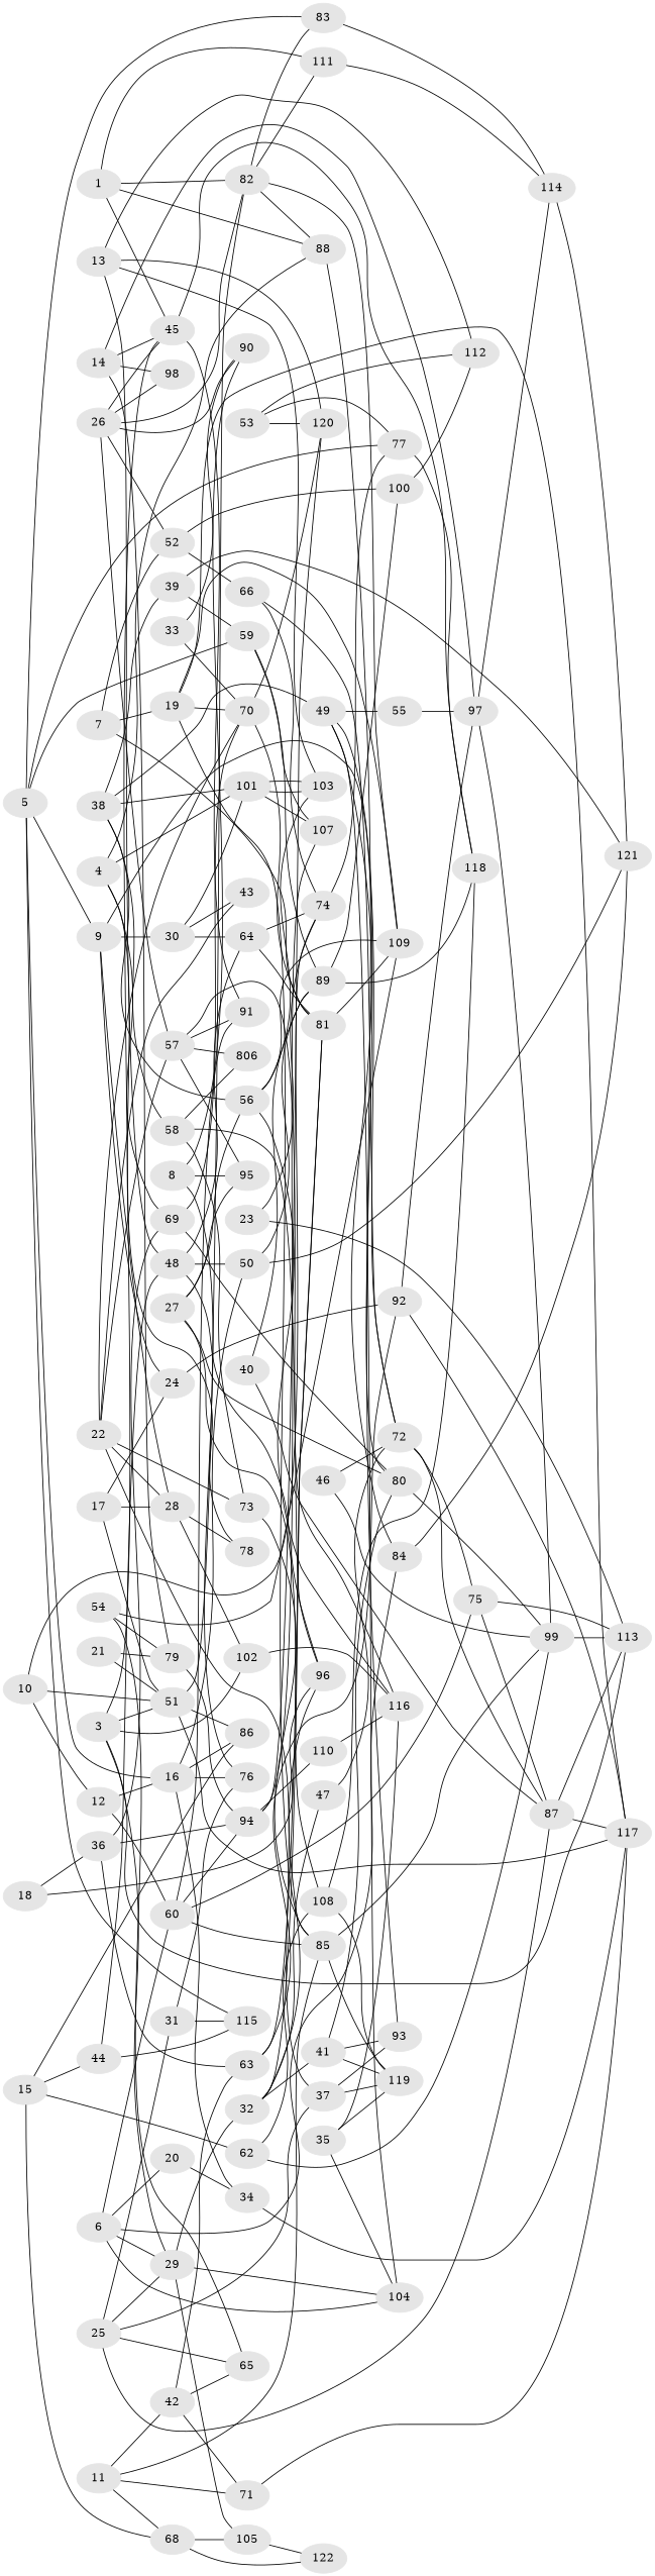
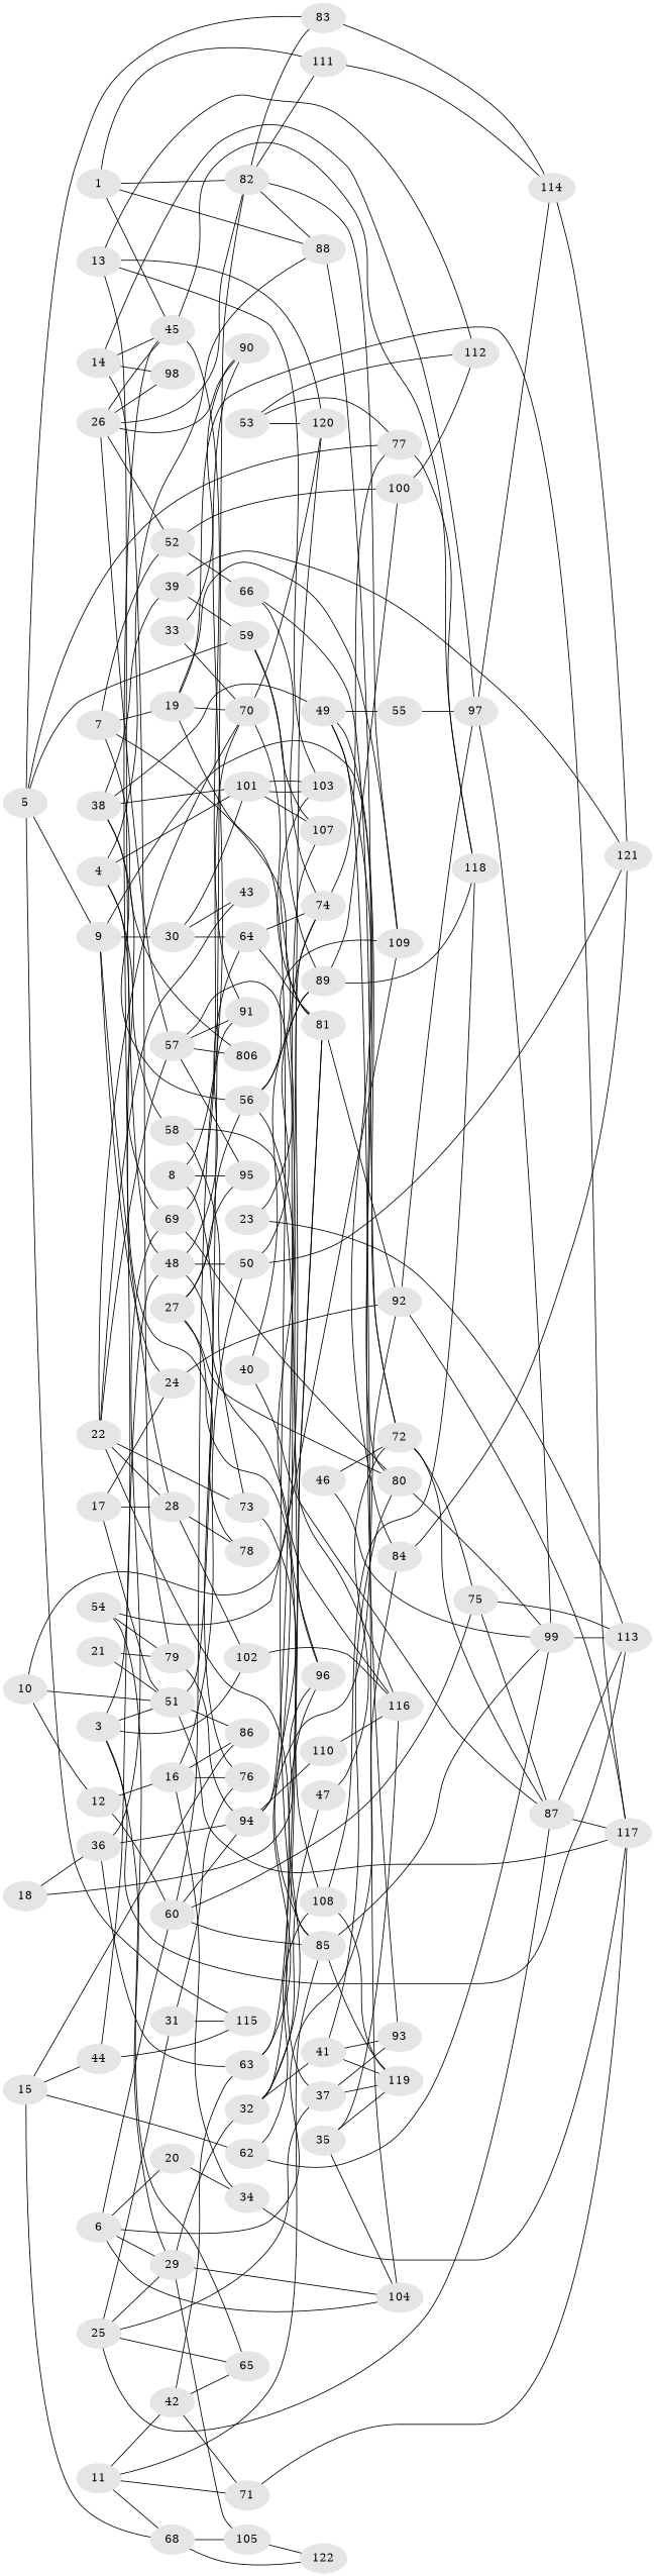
  graph {
    rankdir=LR
    node [color=gray90 style=filled]
    1
    45
    82
    88
    111
    118
    91
    83
    109
    93
    114
    29
    104
    32
    105
    39
    59
    121
    3
    51
    102
    113
    86
    117
    116
    4
    69
    78
    101
    80
    70
    103
    107
    5
    9
    16
    77
    115
    24
    28
    30
    76
    34
    50
    89
    6
    20
    60
    84
    85
    75
    94
    7
    19
    52
    81
    66
    100
    8
    90
    95
    92
    43
    64
    99
    10
    12
    74
    11
    42
    68
    71
    65
    63
    122
    119
    87
    13
    48
    112
    120
    96
    14
    79
    97
    98
    15
    44
    62
    108
    17
    18
    36
    21
    22
    37
    57
    73
    n99 [label=806]
    23
    25
    31
    26
    27
    56
    41
    47
    72
    33
    35
    110
    38
    49
    58
    55
    40
    46
    53
    54
    1 -- 45
    1 -- 82
    1 -- 88
    1 -- 111
    45 -- 118
    45 -- 91
    82 -- 88
    82 -- 111
    82 -- 83
    82 -- 109
    88 -- 93
    111 -- 114
    83 -- 114
    114 -- 121
    29 -- 104
    29 -- 32
    29 -- 105
    32 -- 81
    32 -- 96
    32 -- 41
    32 -- 47
    105 -- 122
    39 -- 59
    39 -- 121
    59 -- 107
    59 -- 89
    3 -- 45
    3 -- 29
    3 -- 51
    3 -- 102
    3 -- 113
    51 -- 82
    51 -- 86
    51 -- 117
    102 -- 116
    4 -- 88
    4 -- 69
    4 -- 78
    4 -- 101
    69 -- 80
    69 -- 70
    101 -- 103
    101 -- 103
    101 -- 107
    80 -- 99
    70 -- 81
    70 -- 120
    5 -- 83
    5 -- 59
    5 -- 9
-   5 -- 16
    5 -- 77
    5 -- 115
    9 -- 80
    9 -- 24
    9 -- 28
    9 -- 30
    16 -- 86
    16 -- 76
    16 -- 34
    16 -- 50
    77 -- 118
    24 -- 92
    28 -- 102
    28 -- 78
    30 -- 101
    30 -- 43
    30 -- 64
    34 -- 117
    50 -- 121
    50 -- 89
    89 -- 118
    89 -- 100
    6 -- 29
    6 -- 104
    6 -- 20
    6 -- 60
    6 -- 84
    20 -- 34
    60 -- 91
    60 -- 85
    60 -- 75
    60 -- 94
    84 -- 121
    85 -- 99
    85 -- 119
    75 -- 113
    75 -- 87
    94 -- 107
    94 -- 120
    94 -- 110
    7 -- 19
    7 -- 52
    7 -- 81
    19 -- 109
    19 -- 117
    19 -- 70
    19 -- 85
    52 -- 66
    52 -- 100
-   81 -- 109
+   81 -- 92
    66 -- 74
    66 -- 72
    100 -- 112
    8 -- 76
    8 -- 90
    8 -- 95
    92 -- 117
    92 -- 97
    64 -- 81
    64 -- 74
    99 -- 113
    10 -- 51
    10 -- 12
    10 -- 74
    12 -- 16
    12 -- 60
    74 -- 77
    11 -- 85
    11 -- 42
    11 -- 68
    11 -- 71
    42 -- 71
    42 -- 65
    42 -- 63
    68 -- 105
    68 -- 122
    71 -- 117
    63 -- 81
    63 -- 92
    87 -- 113
    87 -- 117
    13 -- 103
    13 -- 48
    13 -- 112
    13 -- 120
    48 -- 50
    48 -- 64
    48 -- 96
    14 -- 45
    14 -- 79
    14 -- 97
    14 -- 98
    79 -- 94
    97 -- 114
    97 -- 99
    15 -- 86
    15 -- 68
    15 -- 44
    15 -- 62
    44 -- 115
    44 -- 48
    62 -- 99
    62 -- 108
    108 -- 118
    108 -- 119
    17 -- 51
    17 -- 24
    17 -- 28
    18 -- 96
    18 -- 36
    36 -- 69
    36 -- 94
    36 -- 63
    21 -- 51
    21 -- 79
    22 -- 70
    22 -- 28
    22 -- 43
    22 -- 37
    22 -- 57
    22 -- 73
    37 -- 93
    37 -- 119
    57 -- 91
    57 -- 116
    57 -- 95
    57 -- n99
    73 -- 85
    23 -- 113
    23 -- 74
    25 -- 29
    25 -- 65
    25 -- 87
    25 -- 37
    25 -- 31
    31 -- 115
    31 -- 76
    26 -- 45
    26 -- 82
    26 -- 52
    26 -- 90
    26 -- 98
    26 -- 57
    27 -- 80
    27 -- 95
    27 -- 108
    27 -- 56
    56 -- 109
    56 -- 116
    56 -- 103
    41 -- 93
    41 -- 80
    41 -- 119
    47 -- 72
    72 -- 75
    72 -- 87
    33 -- 70
    33 -- 90
    35 -- 104
    35 -- 116
    35 -- 119
    110 -- 116
    38 -- 39
    38 -- 101
    38 -- 56
    38 -- 49
    38 -- 58
    49 -- 104
    49 -- 84
    49 -- 72
    49 -- 55
    58 -- 96
    58 -- 73
-   58 -- n99
+   7 -- n99
    55 -- 97
    40 -- 89
    40 -- 87
    46 -- 99
    46 -- 72
    53 -- 77
    53 -- 112
    53 -- 120
    54 -- 109
    54 -- 65
    54 -- 79
  }
